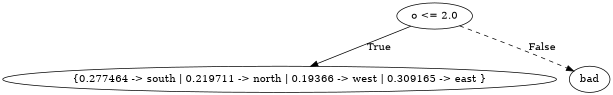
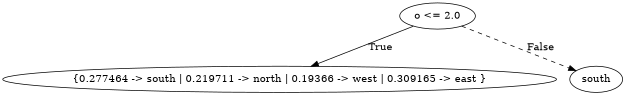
  digraph {
    n1 [label="o <= 2.0"]
    n2 [label="{0.277464 -> south | 0.219711 -> north | 0.19366 -> west | 0.309165 -> east }"]
-   n3 [label=bad]
+   n3 [label=south]
    n1 -> n2 [label=True]
    n1 -> n3 [label=False style=dashed]
  }
